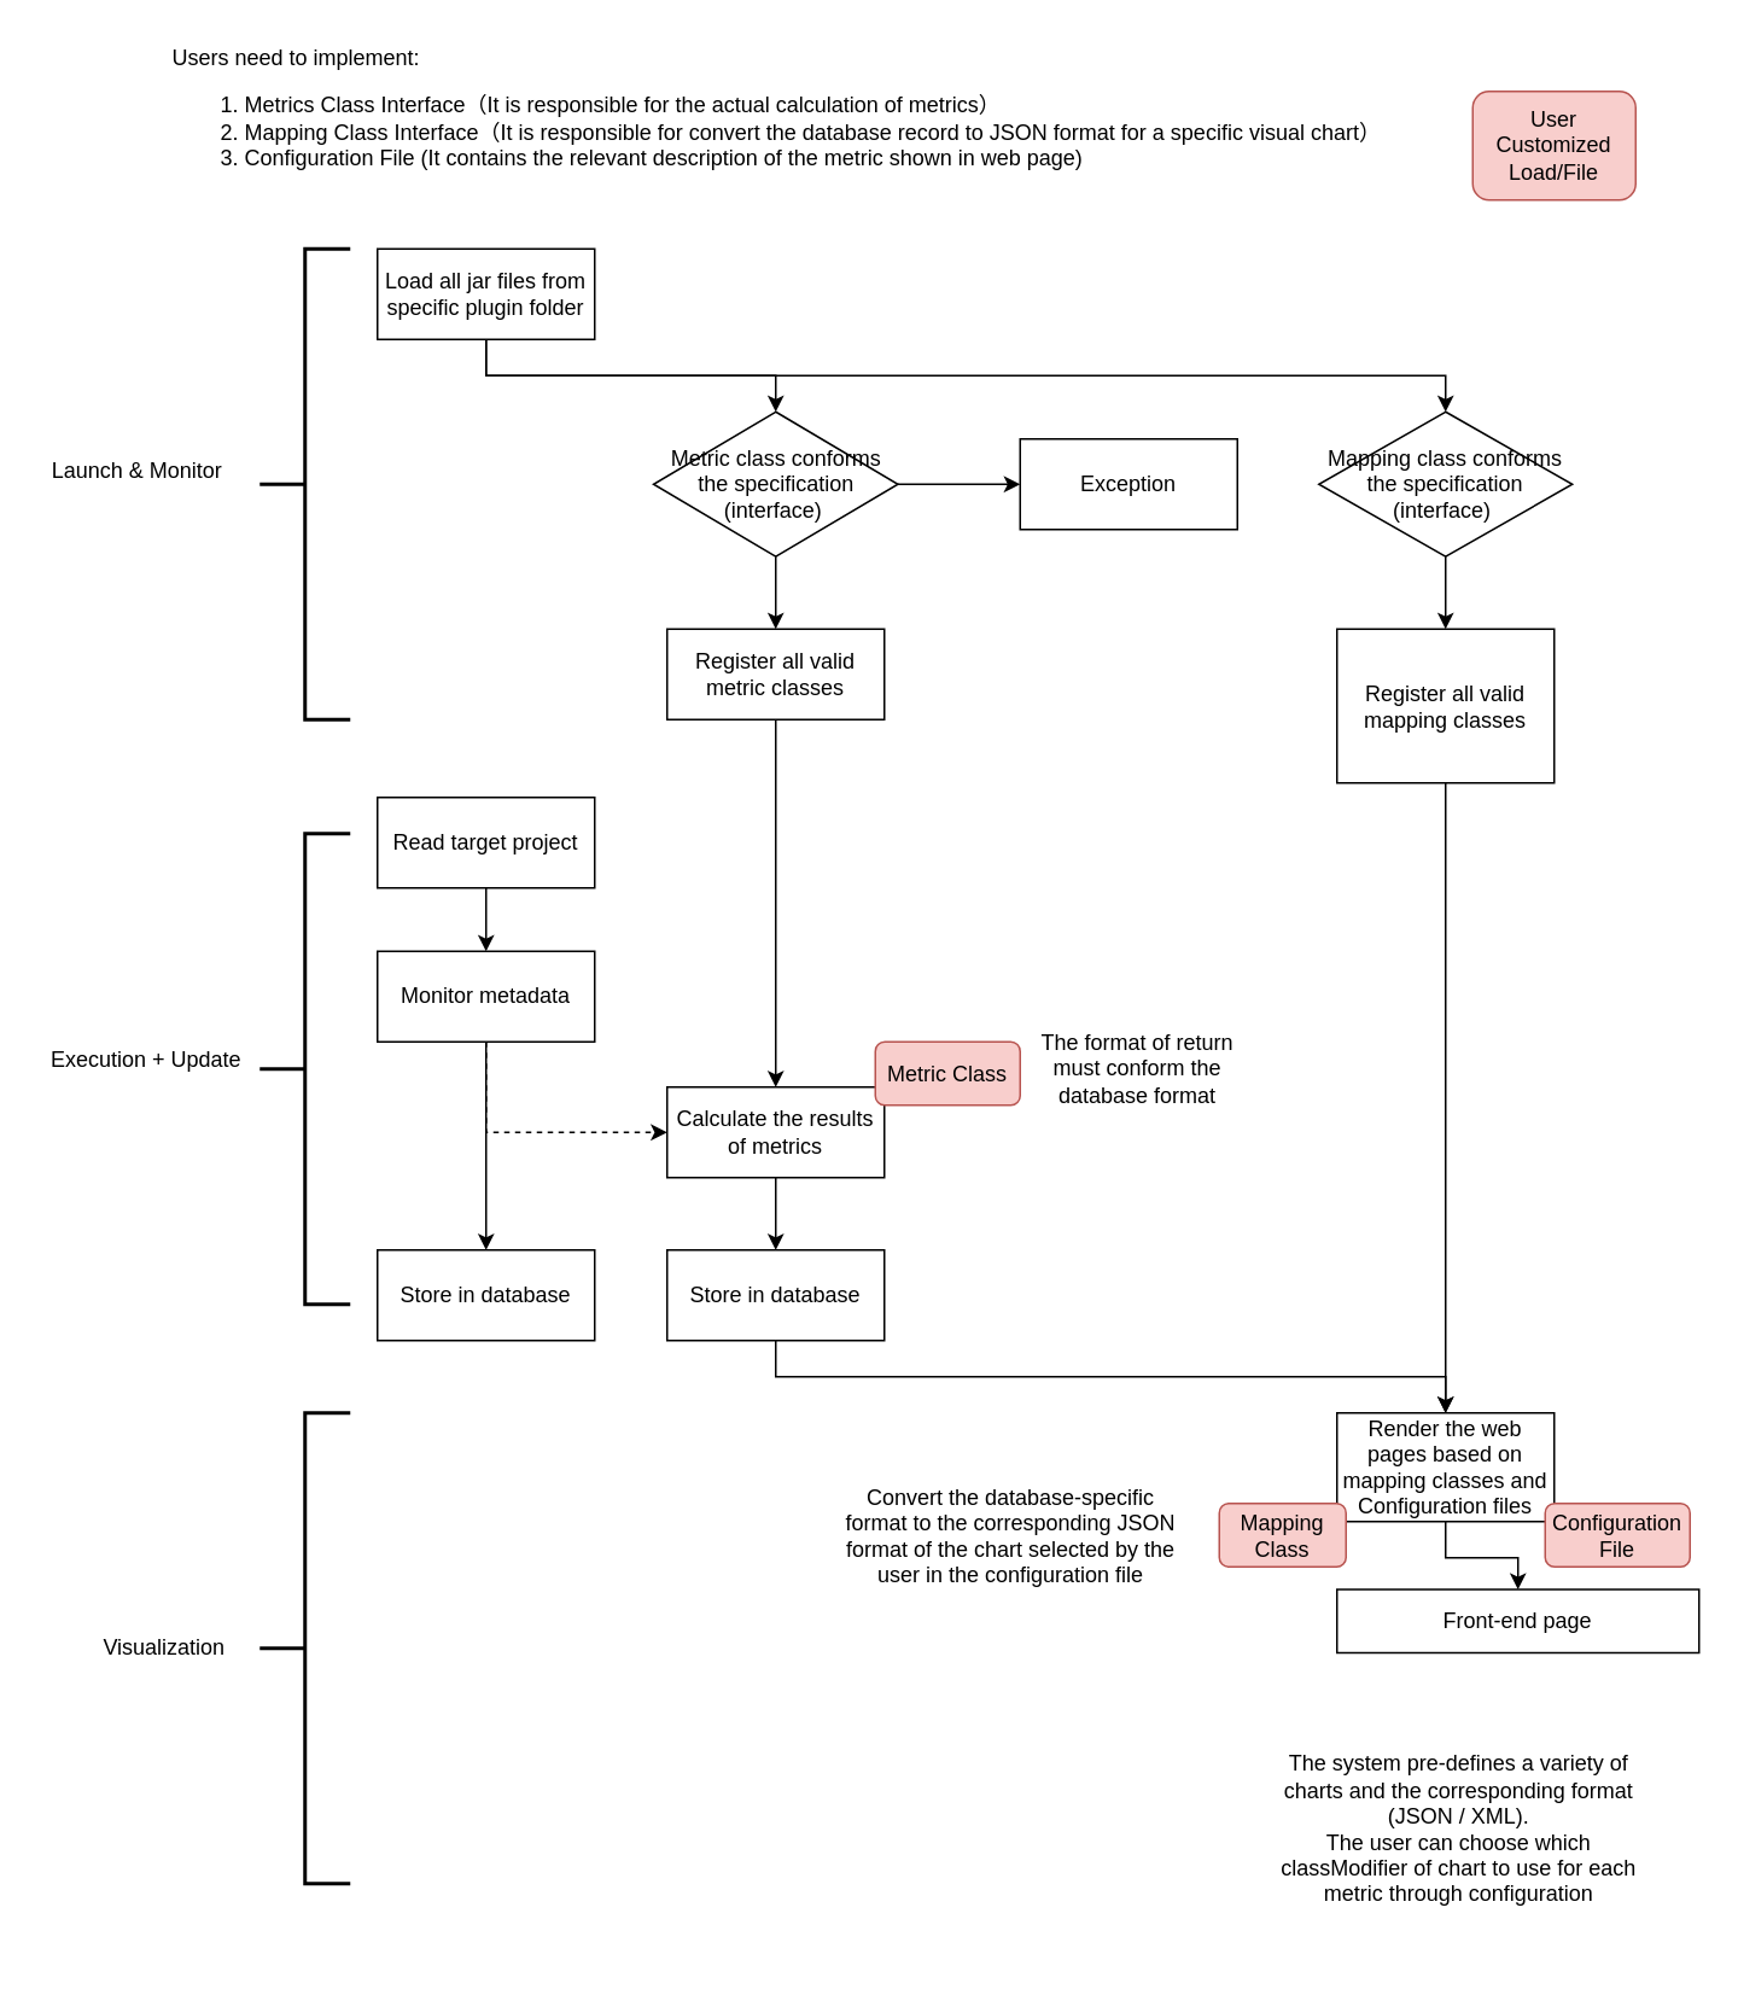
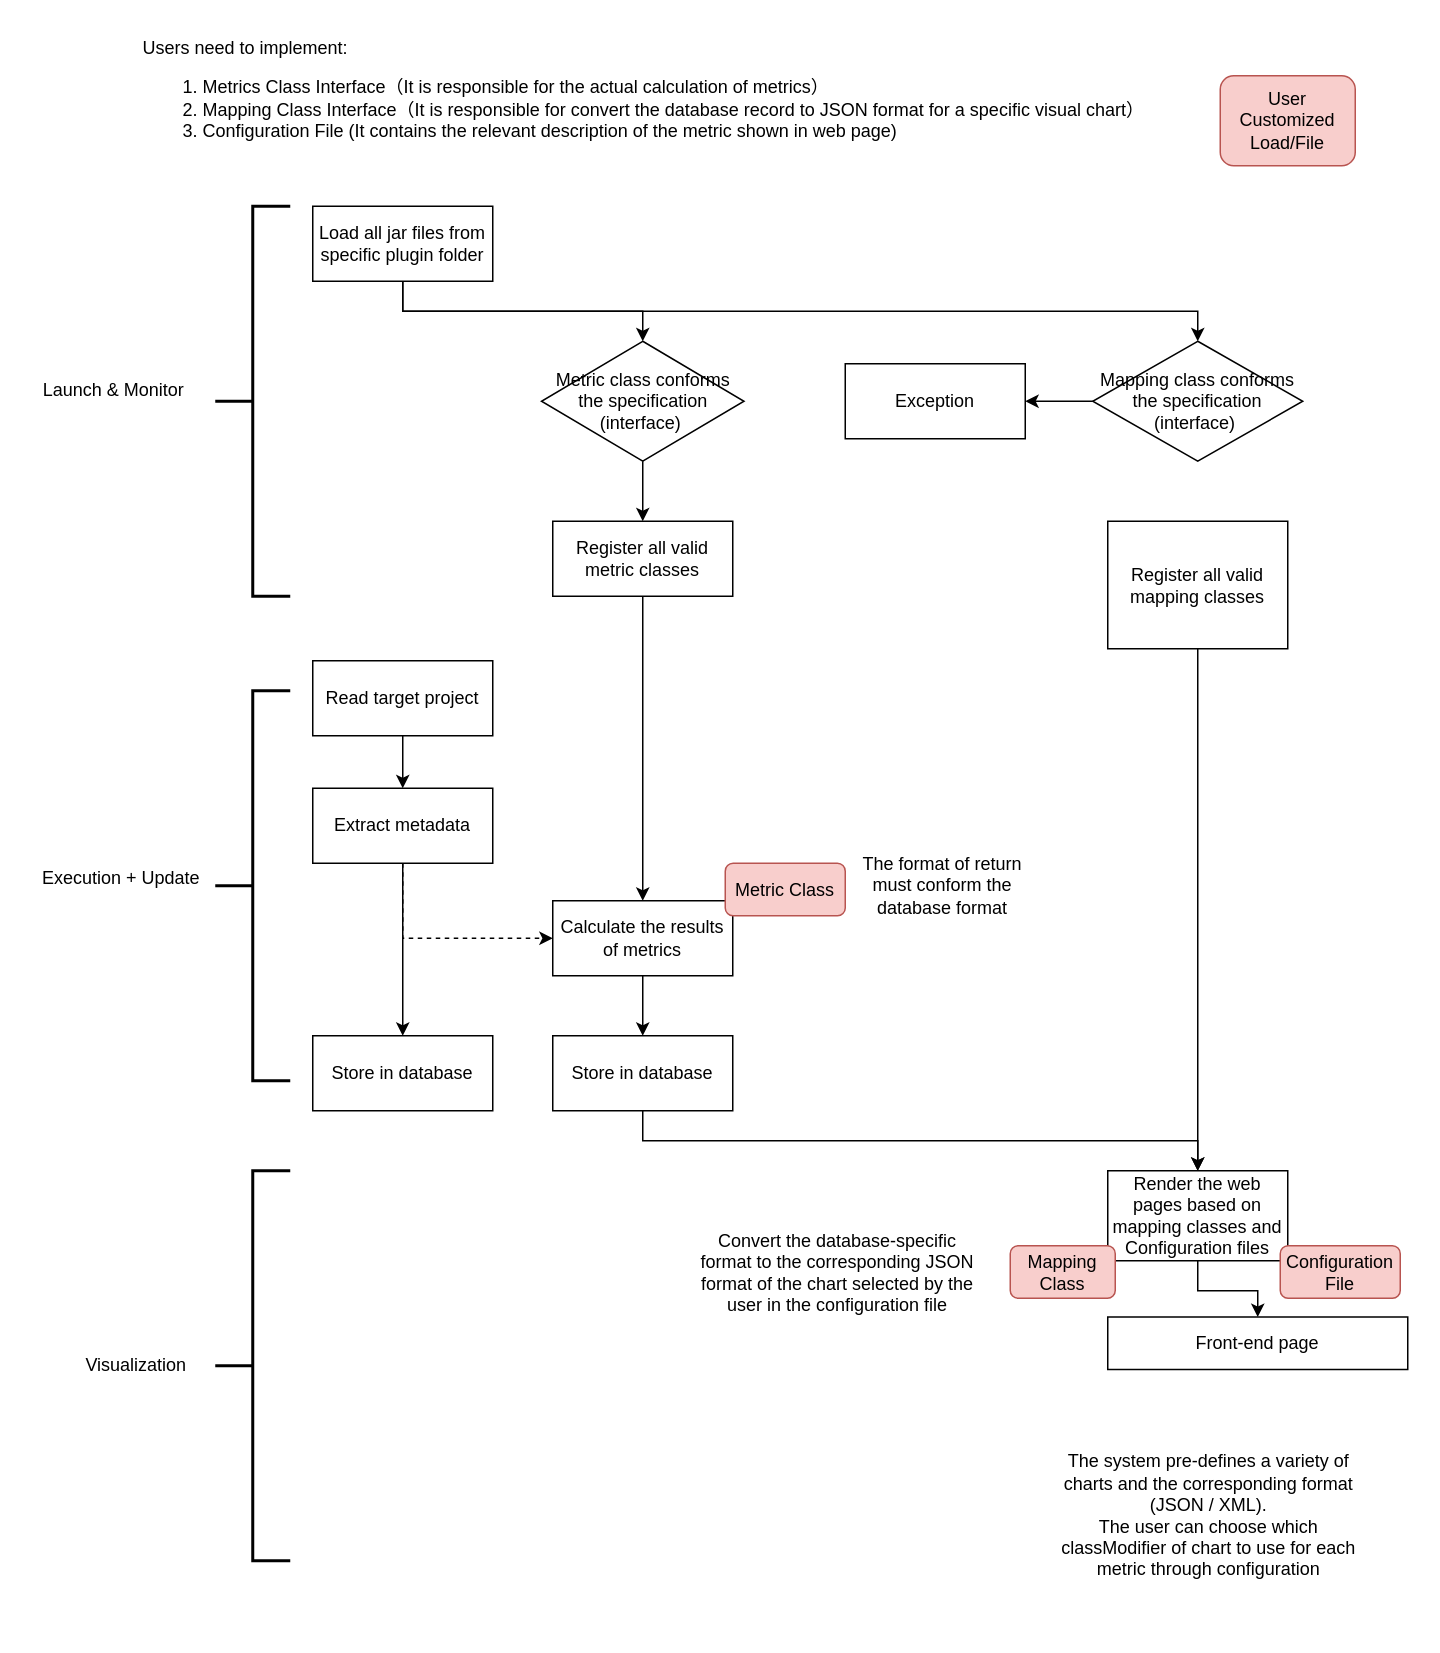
  <mxCell id="0" />
  <mxCell id="1" parent="0" />
  <mxCell id="2" style="edgeStyle=orthogonalEdgeStyle;rounded=0;orthogonalLoop=1;jettySize=auto;html=1;exitX=0.5;exitY=1;exitDx=0;exitDy=0;entryX=0.5;entryY=0;entryDx=0;entryDy=0;" edge="1" parent="1" source="4" target="7"><mxGeometry relative="1" as="geometry" /></mxCell>
  <mxCell id="3" style="edgeStyle=orthogonalEdgeStyle;rounded=0;orthogonalLoop=1;jettySize=auto;html=1;exitX=0.5;exitY=1;exitDx=0;exitDy=0;" edge="1" parent="1" source="4" target="27"><mxGeometry relative="1" as="geometry" /></mxCell>
  <mxCell id="4" value="Load all jar files from specific plugin folder" style="rounded=0;whiteSpace=wrap;html=1;" vertex="1" parent="1"><mxGeometry x="208" y="137" width="120" height="50" as="geometry" /></mxCell>
  <mxCell id="5" style="edgeStyle=orthogonalEdgeStyle;rounded=0;orthogonalLoop=1;jettySize=auto;html=1;exitX=0.5;exitY=1;exitDx=0;exitDy=0;entryX=0.5;entryY=0;entryDx=0;entryDy=0;" edge="1" parent="1" source="7" target="12"><mxGeometry relative="1" as="geometry" /></mxCell>
- <mxCell id="6" style="edgeStyle=orthogonalEdgeStyle;rounded=0;orthogonalLoop=1;jettySize=auto;html=1;exitX=1;exitY=0.5;exitDx=0;exitDy=0;" edge="1" parent="1" source="7" target="8"><mxGeometry relative="1" as="geometry" /></mxCell>
  <mxCell id="7" value="Metric class conforms the specification (interface)&amp;nbsp;" style="rhombus;whiteSpace=wrap;html=1;" vertex="1" parent="1"><mxGeometry x="360.5" y="227" width="135" height="80" as="geometry" /></mxCell>
  <mxCell id="8" value="Exception" style="rounded=0;whiteSpace=wrap;html=1;" vertex="1" parent="1"><mxGeometry x="563" y="242" width="120" height="50" as="geometry" /></mxCell>
  <mxCell id="9" style="edgeStyle=orthogonalEdgeStyle;rounded=0;orthogonalLoop=1;jettySize=auto;html=1;exitX=0.5;exitY=1;exitDx=0;exitDy=0;entryX=0.5;entryY=0;entryDx=0;entryDy=0;" edge="1" parent="1" source="10" target="15"><mxGeometry relative="1" as="geometry" /></mxCell>
  <mxCell id="10" value="Read target project" style="rounded=0;whiteSpace=wrap;html=1;" vertex="1" parent="1"><mxGeometry x="208" y="440" width="120" height="50" as="geometry" /></mxCell>
  <mxCell id="11" style="edgeStyle=orthogonalEdgeStyle;rounded=0;orthogonalLoop=1;jettySize=auto;html=1;exitX=0.5;exitY=1;exitDx=0;exitDy=0;entryX=0.5;entryY=0;entryDx=0;entryDy=0;" edge="1" parent="1" source="12" target="17"><mxGeometry relative="1" as="geometry" /></mxCell>
  <mxCell id="12" value="Register all valid metric classes" style="rounded=0;whiteSpace=wrap;html=1;" vertex="1" parent="1"><mxGeometry x="368" y="347" width="120" height="50" as="geometry" /></mxCell>
  <mxCell id="13" style="edgeStyle=orthogonalEdgeStyle;rounded=0;orthogonalLoop=1;jettySize=auto;html=1;exitX=0.5;exitY=1;exitDx=0;exitDy=0;" edge="1" parent="1" source="15" target="20"><mxGeometry relative="1" as="geometry" /></mxCell>
  <mxCell id="14" style="edgeStyle=orthogonalEdgeStyle;rounded=0;orthogonalLoop=1;jettySize=auto;html=1;exitX=0.5;exitY=1;exitDx=0;exitDy=0;entryX=0;entryY=0.5;entryDx=0;entryDy=0;dashed=1;" edge="1" parent="1" source="15" target="17"><mxGeometry relative="1" as="geometry" /></mxCell>
- <mxCell id="15" value="Monitor metadata" style="rounded=0;whiteSpace=wrap;html=1;" vertex="1" parent="1"><mxGeometry x="208" y="525" width="120" height="50" as="geometry" /></mxCell>
+ <mxCell id="15" value="Extract metadata" style="rounded=0;whiteSpace=wrap;html=1;" vertex="1" parent="1"><mxGeometry x="208" y="525" width="120" height="50" as="geometry" /></mxCell>
  <mxCell id="16" style="edgeStyle=orthogonalEdgeStyle;rounded=0;orthogonalLoop=1;jettySize=auto;html=1;exitX=0.5;exitY=1;exitDx=0;exitDy=0;entryX=0.5;entryY=0;entryDx=0;entryDy=0;" edge="1" parent="1" source="17" target="19"><mxGeometry relative="1" as="geometry" /></mxCell>
  <mxCell id="17" value="Calculate the results of metrics" style="rounded=0;whiteSpace=wrap;html=1;" vertex="1" parent="1"><mxGeometry x="368" y="600" width="120" height="50" as="geometry" /></mxCell>
  <mxCell id="18" style="edgeStyle=orthogonalEdgeStyle;rounded=0;orthogonalLoop=1;jettySize=auto;html=1;exitX=0.5;exitY=1;exitDx=0;exitDy=0;entryX=0.5;entryY=0;entryDx=0;entryDy=0;" edge="1" parent="1" source="19" target="33"><mxGeometry relative="1" as="geometry"><mxPoint x="798" y="790" as="targetPoint" /></mxGeometry></mxCell>
  <mxCell id="19" value="Store in database" style="rounded=0;whiteSpace=wrap;html=1;" vertex="1" parent="1"><mxGeometry x="368" y="690" width="120" height="50" as="geometry" /></mxCell>
  <mxCell id="20" value="Store in database" style="rounded=0;whiteSpace=wrap;html=1;" vertex="1" parent="1"><mxGeometry x="208" y="690" width="120" height="50" as="geometry" /></mxCell>
  <mxCell id="21" value="" style="strokeWidth=2;html=1;shape=mxgraph.flowchart.annotation_2;align=left;labelPosition=right;pointerEvents=1;" vertex="1" parent="1"><mxGeometry x="143" y="137" width="50" height="260" as="geometry" /></mxCell>
  <mxCell id="22" value="Launch &amp;amp; Monitor" style="text;html=1;align=center;verticalAlign=middle;resizable=0;points=[];autosize=1;" vertex="1" parent="1"><mxGeometry x="20" y="250" width="110" height="20" as="geometry" /></mxCell>
  <mxCell id="23" value="" style="strokeWidth=2;html=1;shape=mxgraph.flowchart.annotation_2;align=left;labelPosition=right;pointerEvents=1;" vertex="1" parent="1"><mxGeometry x="143" y="460" width="50" height="260" as="geometry" /></mxCell>
  <mxCell id="24" value="Execution + Update" style="text;html=1;align=center;verticalAlign=middle;resizable=0;points=[];autosize=1;" vertex="1" parent="1"><mxGeometry x="20" y="575" width="120" height="20" as="geometry" /></mxCell>
- <mxCell id="25" style="edgeStyle=orthogonalEdgeStyle;rounded=0;orthogonalLoop=1;jettySize=auto;html=1;exitX=0.5;exitY=1;exitDx=0;exitDy=0;" edge="1" parent="1" source="27" target="29"><mxGeometry relative="1" as="geometry" /></mxCell>
+ <mxCell id="26" style="edgeStyle=orthogonalEdgeStyle;rounded=0;orthogonalLoop=1;jettySize=auto;html=1;exitX=0;exitY=0.5;exitDx=0;exitDy=0;" edge="1" parent="1" source="27" target="8"><mxGeometry relative="1" as="geometry" /></mxCell>
  <mxCell id="27" value="Mapping class conforms the specification (interface)&amp;nbsp;" style="rhombus;whiteSpace=wrap;html=1;" vertex="1" parent="1"><mxGeometry x="728" y="227" width="140" height="80" as="geometry" /></mxCell>
  <mxCell id="28" style="edgeStyle=orthogonalEdgeStyle;rounded=0;orthogonalLoop=1;jettySize=auto;html=1;exitX=0.5;exitY=1;exitDx=0;exitDy=0;entryX=0.5;entryY=0;entryDx=0;entryDy=0;" edge="1" parent="1" source="29" target="33"><mxGeometry relative="1" as="geometry"><mxPoint x="798" y="790" as="targetPoint" /></mxGeometry></mxCell>
  <mxCell id="29" value="Register all valid mapping classes" style="rounded=0;whiteSpace=wrap;html=1;" vertex="1" parent="1"><mxGeometry x="738" y="347" width="120" height="85" as="geometry" /></mxCell>
  <mxCell id="30" value="" style="strokeWidth=2;html=1;shape=mxgraph.flowchart.annotation_2;align=left;labelPosition=right;pointerEvents=1;" vertex="1" parent="1"><mxGeometry x="143" y="780" width="50" height="260" as="geometry" /></mxCell>
  <mxCell id="31" value="Visualization" style="text;html=1;align=center;verticalAlign=middle;resizable=0;points=[];autosize=1;" vertex="1" parent="1"><mxGeometry x="50" y="900" width="80" height="20" as="geometry" /></mxCell>
  <mxCell id="32" style="edgeStyle=orthogonalEdgeStyle;rounded=0;orthogonalLoop=1;jettySize=auto;html=1;exitX=0.5;exitY=1;exitDx=0;exitDy=0;entryX=0.5;entryY=0;entryDx=0;entryDy=0;" edge="1" parent="1" source="33" target="34"><mxGeometry relative="1" as="geometry" /></mxCell>
  <mxCell id="33" value="Render the web pages based on mapping classes and Configuration files" style="rounded=0;whiteSpace=wrap;html=1;" vertex="1" parent="1"><mxGeometry x="738" y="780" width="120" height="60" as="geometry" /></mxCell>
  <mxCell id="34" value="Front-end page" style="rounded=0;whiteSpace=wrap;html=1;" vertex="1" parent="1"><mxGeometry x="738" y="877.5" width="200" height="35" as="geometry" /></mxCell>
  <mxCell id="35" value="The system pre-defines a variety of charts and the corresponding format (JSON / XML).&lt;br&gt;The user can choose which classModifier of chart to use for each metric through configuration" style="text;html=1;strokeColor=none;fillColor=none;align=center;verticalAlign=middle;whiteSpace=wrap;rounded=0;" vertex="1" parent="1"><mxGeometry x="698" y="940" width="215" height="140" as="geometry" /></mxCell>
  <mxCell id="36" value="The format of return must conform the database format" style="text;html=1;strokeColor=none;fillColor=none;align=center;verticalAlign=middle;whiteSpace=wrap;rounded=0;" vertex="1" parent="1"><mxGeometry x="573" y="565" width="110" height="50" as="geometry" /></mxCell>
  <mxCell id="37" value="Convert the database-specific format to the corresponding JSON format of the chart selected by the user in the configuration file" style="text;html=1;strokeColor=none;fillColor=none;align=center;verticalAlign=middle;whiteSpace=wrap;rounded=0;" vertex="1" parent="1"><mxGeometry x="463" y="807.5" width="190" height="80" as="geometry" /></mxCell>
  <mxCell id="38" value="Users need to implement:&lt;br&gt;&lt;ol&gt;&lt;li&gt;Metrics Class Interface（It is responsible for the actual calculation of metrics）&lt;/li&gt;&lt;li&gt;Mapping Class Interface（It is responsible for convert the database record to JSON format for a specific visual chart）&lt;/li&gt;&lt;li&gt;Configuration File (It contains the relevant description of the metric shown in web page)&lt;/li&gt;&lt;/ol&gt;" style="text;html=1;align=left;verticalAlign=middle;resizable=0;points=[];autosize=1;" vertex="1" parent="1"><mxGeometry x="93" y="20" width="680" height="90" as="geometry" /></mxCell>
  <mxCell id="39" value="Mapping Class" style="rounded=1;whiteSpace=wrap;html=1;fillColor=#f8cecc;strokeColor=#b85450;" vertex="1" parent="1"><mxGeometry x="673" y="830" width="70" height="35" as="geometry" /></mxCell>
  <mxCell id="40" value="Metric Class" style="rounded=1;whiteSpace=wrap;html=1;fillColor=#f8cecc;strokeColor=#b85450;" vertex="1" parent="1"><mxGeometry x="483" y="575" width="80" height="35" as="geometry" /></mxCell>
  <mxCell id="41" value="Configuration File" style="rounded=1;whiteSpace=wrap;html=1;fillColor=#f8cecc;strokeColor=#b85450;" vertex="1" parent="1"><mxGeometry x="853" y="830" width="80" height="35" as="geometry" /></mxCell>
  <mxCell id="42" value="User Customized Load/File" style="rounded=1;whiteSpace=wrap;html=1;fillColor=#f8cecc;strokeColor=#b85450;" vertex="1" parent="1"><mxGeometry x="813" y="50" width="90" height="60" as="geometry" /></mxCell>
